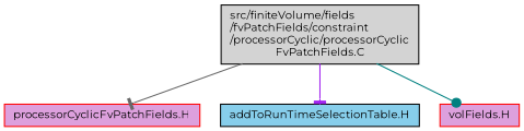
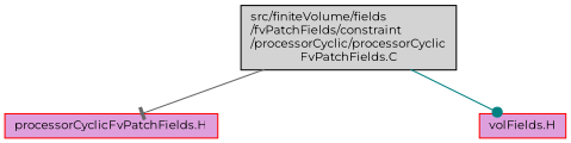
  digraph {
    fontname=Montserrat
    node [color=black fillcolor=plum fontname=Montserrat fontsize=10 shape=record style=filled]
    edge [fontname=Montserrat fontsize=10 labelfontname=FreeSans labelfontsize=10 style=solid arrowhead=tee]
    n1 [fillcolor=lightgrey fontcolor=black height=0.2 label="src/finiteVolume/fields\l/fvPatchFields/constraint\l/processorCyclic/processorCyclic\lFvPatchFields.C" width=0.4]
    n2 [color=red height=0.2 label="processorCyclicFvPatchFields.H" width=0.4]
-   n3 [height=0.2 label="addToRunTimeSelectionTable.H" width=0.4 fillcolor=skyblue]
    n4 [color=red height=0.2 label="volFields.H" width=0.4]
    n1 -> n2 [color=gray40]
-   n1 -> n3 [color=purple]
    n1 -> n4 [color=teal arrowhead=dot]
  }
